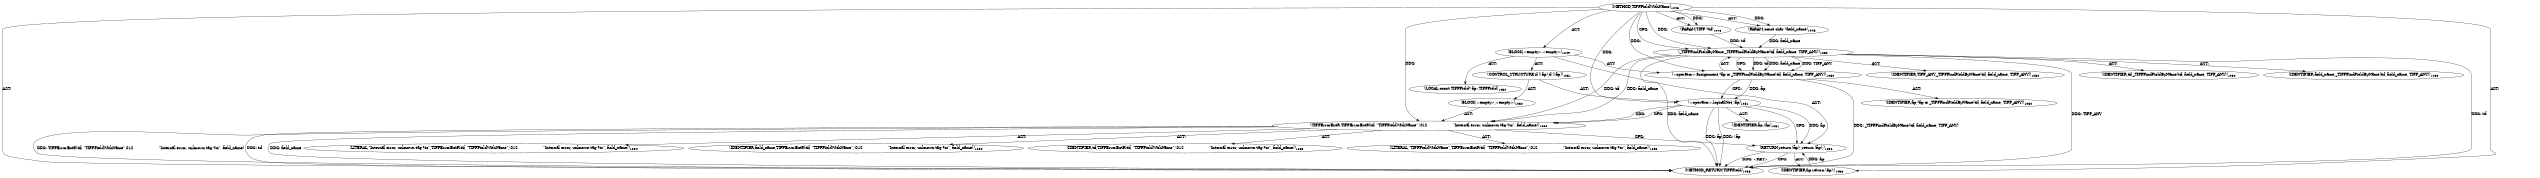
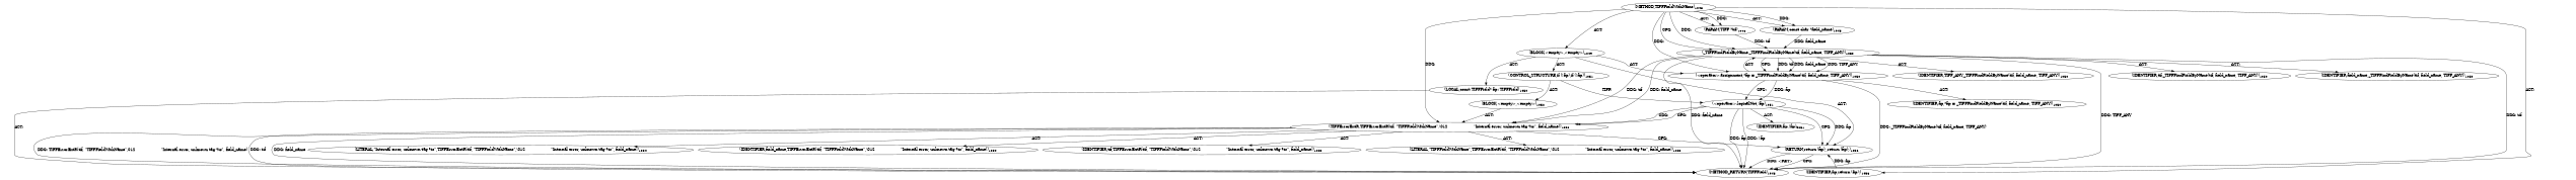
  digraph {
    n1 [label=<(METHOD,TIFFFieldWithName)<SUB>1048</SUB>>]
    n2 [label=<(PARAM,TIFF *tif)<SUB>1048</SUB>>]
    n3 [label=<(PARAM,const char *field_name)<SUB>1048</SUB>>]
    n4 [label=<(BLOCK,&lt;empty&gt;,&lt;empty&gt;)<SUB>1049</SUB>>]
    n5 [label=<(&lt;operator&gt;.assignment,*fip = _TIFFFindFieldByName(tif, field_name, TIFF_ANY))<SUB>1050</SUB>>]
    n6 [label=<(_TIFFFindFieldByName,_TIFFFindFieldByName(tif, field_name, TIFF_ANY))<SUB>1050</SUB>>]
    n7 [label=<(&lt;operator&gt;.logicalNot,!fip)<SUB>1051</SUB>>]
    n8 [label=<(TIFFErrorExtR,TIFFErrorExtR(tif, &quot;TIFFFieldWithName&quot;,\012                      &quot;Internal error, unknown tag %s&quot;, field_name))<SUB>1053</SUB>>]
    n9 [label=<(IDENTIFIER,fip,return (fip);)<SUB>1056</SUB>>]
-   n10 [label=<(METHOD_RETURN,TIFFField)<SUB>1058</SUB>>]
+   n10 [label=<(METHOD_RETURN,TIFFField)<SUB>1048</SUB>>]
    n11 [label=<(LOCAL,const TIFFField* fip: TIFFField)<SUB>1050</SUB>>]
    n12 [label=<(CONTROL_STRUCTURE,if (!fip),if (!fip))<SUB>1051</SUB>>]
    n13 [label=<(RETURN,return (fip);,return (fip);)<SUB>1056</SUB>>]
    n14 [label=<(IDENTIFIER,fip,*fip = _TIFFFindFieldByName(tif, field_name, TIFF_ANY))<SUB>1050</SUB>>]
    n15 [label=<(IDENTIFIER,tif,_TIFFFindFieldByName(tif, field_name, TIFF_ANY))<SUB>1050</SUB>>]
    n16 [label=<(IDENTIFIER,field_name,_TIFFFindFieldByName(tif, field_name, TIFF_ANY))<SUB>1050</SUB>>]
    n17 [label=<(IDENTIFIER,TIFF_ANY,_TIFFFindFieldByName(tif, field_name, TIFF_ANY))<SUB>1050</SUB>>]
-   n18 [label=<(IDENTIFIER,fip,!fip)<SUB>1051</SUB>>]
+   n18 [label=<(IDENTIFIER,fip,!fip)<SUB>9051</SUB>>]
    n19 [label=<(IDENTIFIER,tif,TIFFErrorExtR(tif, &quot;TIFFFieldWithName&quot;,\012                      &quot;Internal error, unknown tag %s&quot;, field_name))<SUB>1053</SUB>>]
    n20 [label=<(LITERAL,&quot;TIFFFieldWithName&quot;,TIFFErrorExtR(tif, &quot;TIFFFieldWithName&quot;,\012                      &quot;Internal error, unknown tag %s&quot;, field_name))<SUB>1053</SUB>>]
    n21 [label=<(LITERAL,&quot;Internal error, unknown tag %s&quot;,TIFFErrorExtR(tif, &quot;TIFFFieldWithName&quot;,\012                      &quot;Internal error, unknown tag %s&quot;, field_name))<SUB>1054</SUB>>]
    n22 [label=<(IDENTIFIER,field_name,TIFFErrorExtR(tif, &quot;TIFFFieldWithName&quot;,\012                      &quot;Internal error, unknown tag %s&quot;, field_name))<SUB>1054</SUB>>]
    n23 [label=<(BLOCK,&lt;empty&gt;,&lt;empty&gt;)<SUB>1052</SUB>>]
    n1 -> n2 [label="AST: "]
    n1 -> n2 [label="DDG: "]
    n1 -> n3 [label="AST: "]
    n1 -> n3 [label="DDG: "]
    n1 -> n4 [label="AST: "]
    n1 -> n5 [label="DDG: "]
    n1 -> n6 [label="CFG: "]
    n1 -> n6 [label="DDG: "]
-   n1 -> n7 [label="DDG: "]
    n1 -> n8 [label="DDG: "]
    n1 -> n9 [label="AST: "]
-   n1 -> n10 [label="AST: "]
+   n11 -> n10 [label="AST: "]
    n2 -> n6 [label="DDG: tif"]
    n3 -> n6 [label="DDG: field_name"]
    n4 -> n5 [label="AST: "]
    n4 -> n11 [label="AST: "]
    n4 -> n12 [label="AST: "]
    n4 -> n13 [label="AST: "]
    n5 -> n6 [label="AST: "]
    n5 -> n7 [label="CFG: "]
    n5 -> n7 [label="DDG: fip"]
    n5 -> n10 [label="DDG: _TIFFFindFieldByName(tif, field_name, TIFF_ANY)"]
    n5 -> n14 [label="AST: "]
    n6 -> n5 [label="CFG: "]
    n6 -> n5 [label="DDG: tif"]
    n6 -> n5 [label="DDG: field_name"]
    n6 -> n5 [label="DDG: TIFF_ANY"]
    n6 -> n8 [label="DDG: tif"]
    n6 -> n8 [label="DDG: field_name"]
    n6 -> n10 [label="DDG: tif"]
    n6 -> n10 [label="DDG: field_name"]
    n6 -> n10 [label="DDG: TIFF_ANY"]
    n6 -> n15 [label="AST: "]
    n6 -> n16 [label="AST: "]
    n6 -> n17 [label="AST: "]
    n7 -> n8 [label="CFG: "]
    n7 -> n8 [label="CDG: "]
    n7 -> n10 [label="DDG: fip"]
    n7 -> n10 [label="DDG: !fip"]
    n7 -> n13 [label="CFG: "]
    n7 -> n13 [label="DDG: fip"]
    n7 -> n18 [label="AST: "]
    n8 -> n10 [label="DDG: tif"]
    n8 -> n10 [label="DDG: field_name"]
    n8 -> n10 [label="DDG: TIFFErrorExtR(tif, &quot;TIFFFieldWithName&quot;,\012                      &quot;Internal error, unknown tag %s&quot;, field_name)"]
    n8 -> n13 [label="CFG: "]
    n8 -> n19 [label="AST: "]
    n8 -> n20 [label="AST: "]
    n8 -> n21 [label="AST: "]
    n8 -> n22 [label="AST: "]
    n9 -> n13 [label="DDG: fip"]
-   n12 -> n7 [label="AST: "]
+   n12 -> n7 [label="TIFF: "]
    n12 -> n23 [label="AST: "]
-   n13 -> n9 [label="AST: "]
    n13 -> n10 [label="CFG: "]
    n13 -> n10 [label="DDG: &lt;RET&gt;"]
    n23 -> n8 [label="AST: "]
  }
